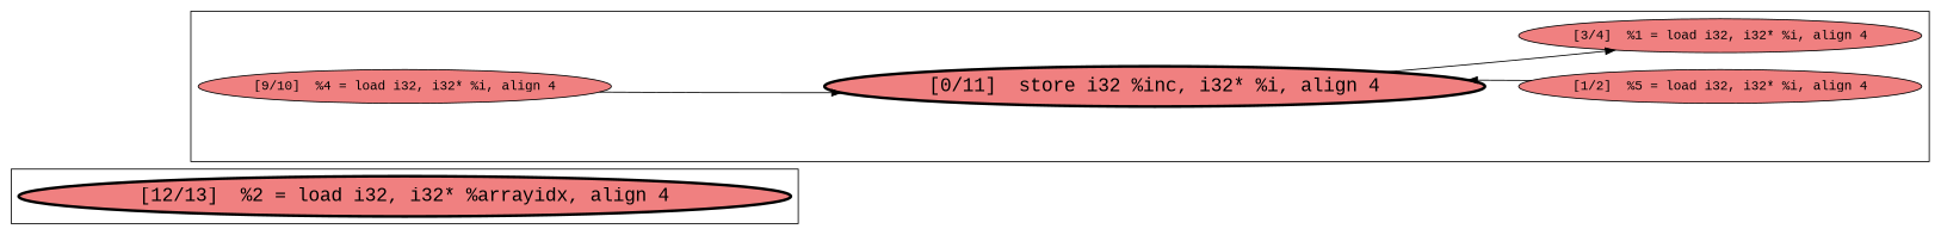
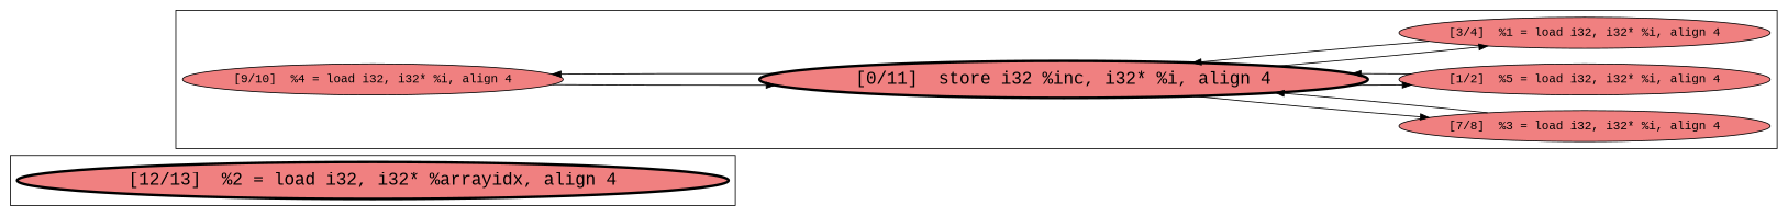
  digraph {
    fontname="Liberation Mono"
    rankdir=LR
    node [fillcolor=lightcoral fontname="Liberation Mono" shape=ellipse style=filled]
    edge [fontname="Liberation Mono"]
    n1 [fontsize=20 label="[12/13]  %2 = load i32, i32* %arrayidx, align 4" penwidth=3.0]
    n2 [label="[9/10]  %4 = load i32, i32* %i, align 4"]
    n3 [fontsize=20 label="[0/11]  store i32 %inc, i32* %i, align 4" penwidth=3.0]
+   n4 [label="[7/8]  %3 = load i32, i32* %i, align 4"]
    n5 [label="[1/2]  %5 = load i32, i32* %i, align 4"]
    n6 [label="[3/4]  %1 = load i32, i32* %i, align 4"]
    subgraph cluster_1 {
      n1
    }
    subgraph cluster_2 {
      n2
      n3
+     n4
      n5
      n6
    }
    n2 -> n3
+   n3 -> n2
+   n3 -> n4
+   n3 -> n5
    n3 -> n6
+   n4 -> n3
    n5 -> n3
+   n6 -> n3
  }
